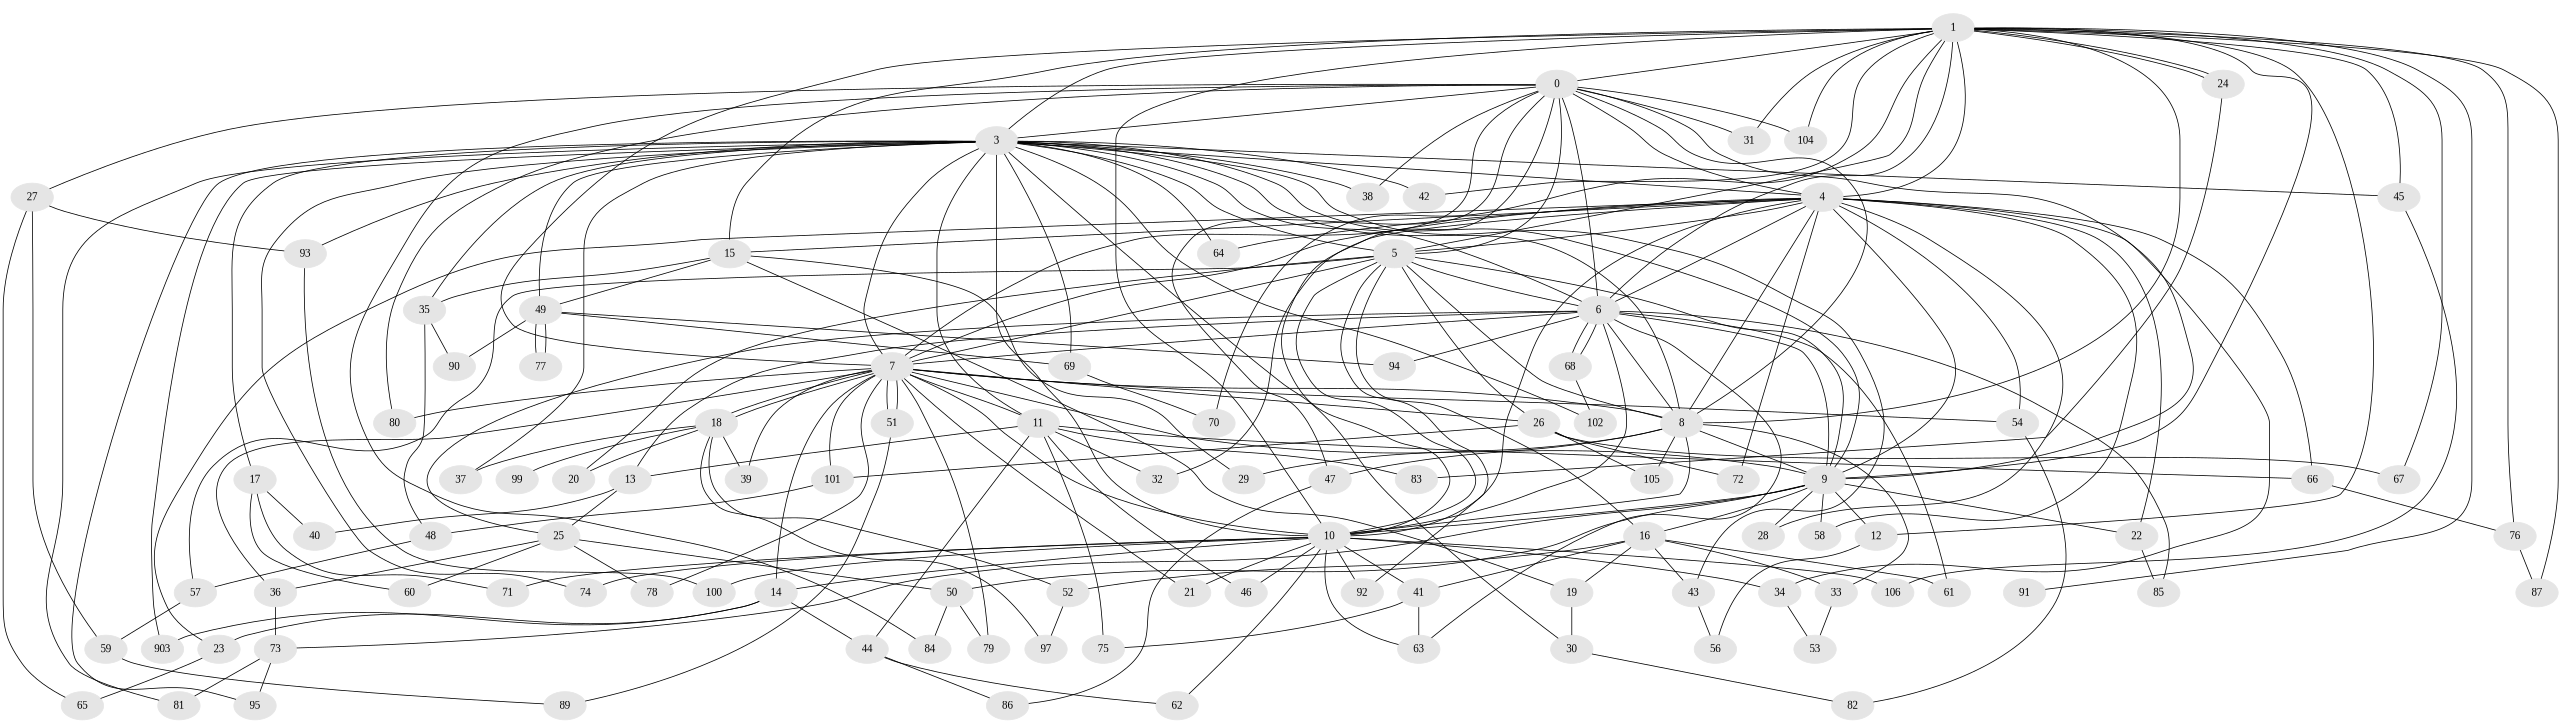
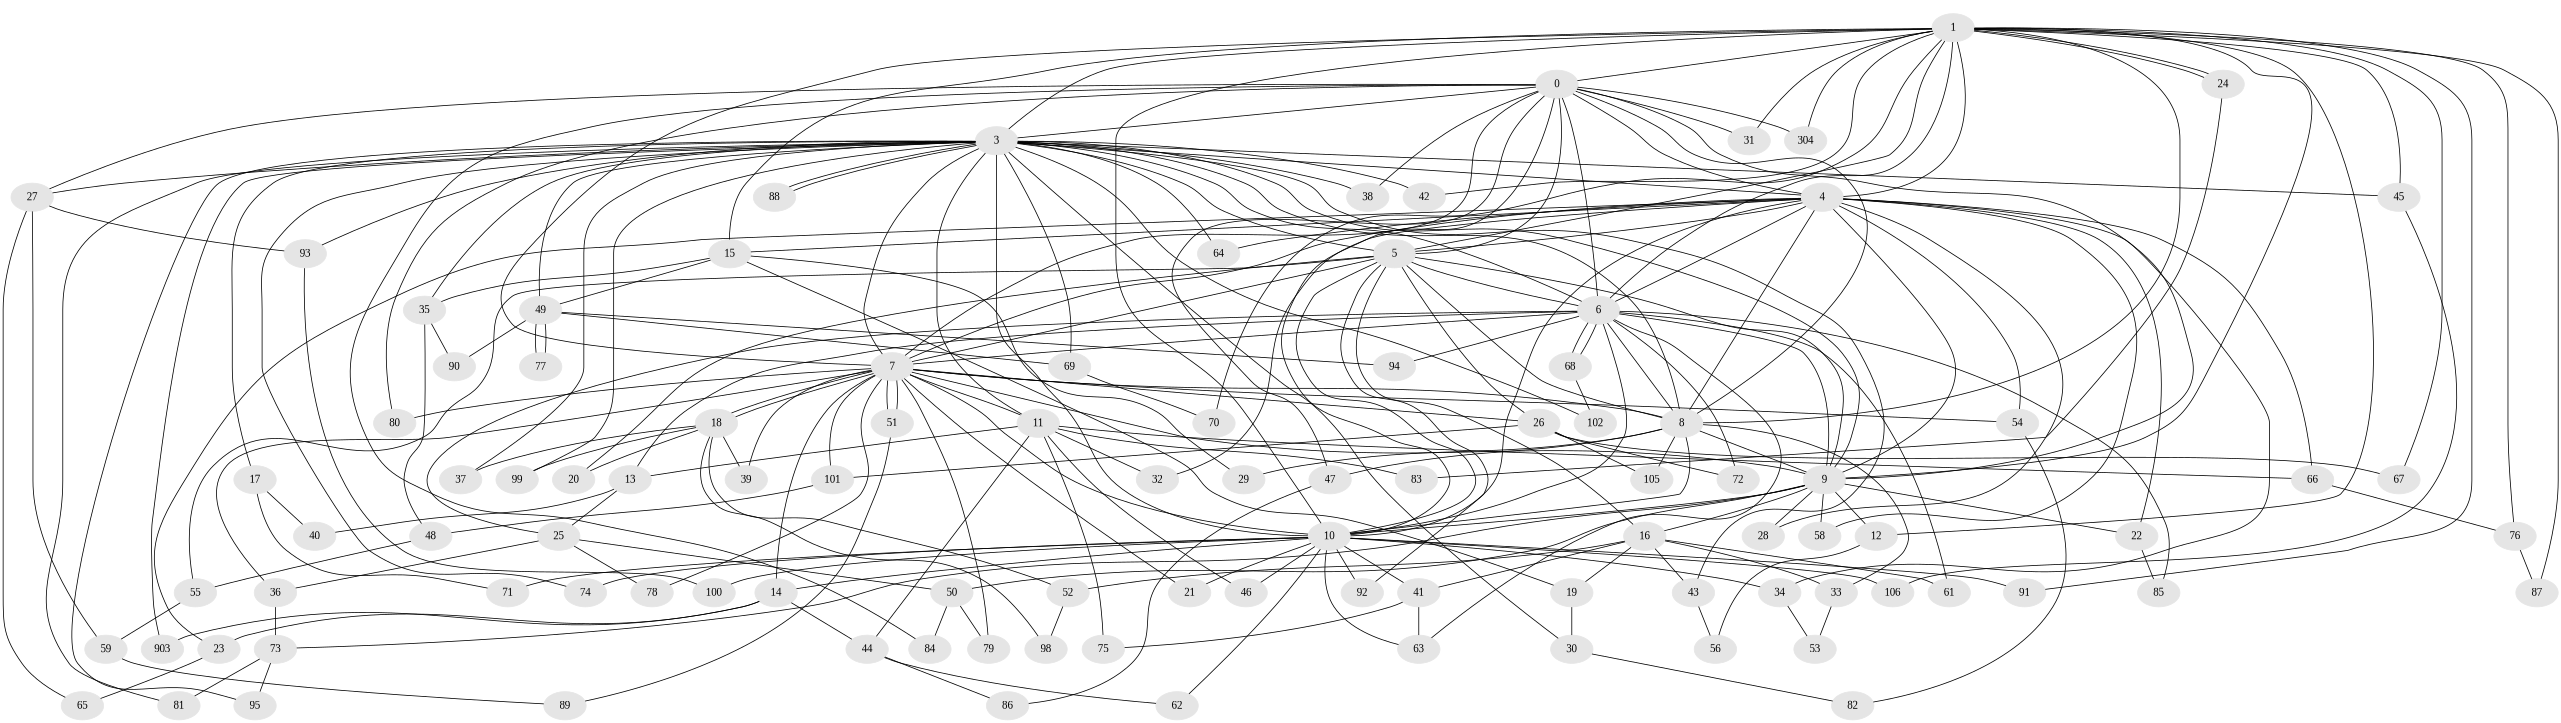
  graph {
    fontname="Liberation Serif"
    node [color=gray90 fontname="Liberation Serif" style=filled]
    edge [fontname="Liberation Serif"]
    n1 [label=0]
    1
    3
    4
    5
    6
    7
    8
    9
    10
    12
    15
    24
    31
    42
    45
    67
    70
    76
    87
    91
-   104
+   104 [label=304]
    27
    38
    47
    80
    84
    11
    17
    30
    35
    37
    43
    49
    64
    69
    74
    81
+   88
    93
    95
    99
    102
    n44 [label=903]
    22
    23
    28
    32
    34
    54
    58
    66
    72
    16
    20
    26
-   55 [label=57]
+   55
    92
    13
    25
    61
    63
    68
    85
    94
    14
    18
    21
    36
    39
    51
    78
    79
    101
    29
    33
    105
    50
    73
    41
    46
    62
    71
    100
    106
    56
    19
    83
    65
    59
    86
    44
    75
    40
-   60
    82
    48
    90
    77
    53
    52
-   98 [label=97]
+   98
    89
    n1 -- 3
    n1 -- 4
    n1 -- 5
    n1 -- 6
    n1 -- 7
    n1 -- 8
    n1 -- 9
    n1 -- 10
    n1 -- 31
    n1 -- 104
    n1 -- 27
    n1 -- 38
    n1 -- 47
    n1 -- 80
    n1 -- 84
    1 -- n1
    1 -- 3
    1 -- 4
    1 -- 5
    1 -- 6
    1 -- 7
    1 -- 8
    1 -- 9
    1 -- 10
    1 -- 12
    1 -- 15
    1 -- 24
    1 -- 24
    1 -- 31
    1 -- 42
    1 -- 45
    1 -- 67
    1 -- 70
    1 -- 76
    1 -- 87
    1 -- 91
    1 -- 104
    3 -- 4
    3 -- 5
    3 -- 6
    3 -- 7
    3 -- 8
    3 -- 9
    3 -- 10
    3 -- 42
    3 -- 45
+   3 -- 27
    3 -- 38
    3 -- 11
    3 -- 17
    3 -- 30
    3 -- 35
    3 -- 37
    3 -- 43
    3 -- 49
    3 -- 64
    3 -- 69
    3 -- 74
    3 -- 81
+   3 -- 88
+   3 -- 88
    3 -- 93
    3 -- 95
+   3 -- 99
    3 -- 102
    3 -- n44
    4 -- 5
    4 -- 6
    4 -- 7
    4 -- 8
    4 -- 9
    4 -- 10
    4 -- 15
    4 -- 64
    4 -- 22
    4 -- 23
    4 -- 28
    4 -- 32
    4 -- 34
    4 -- 54
    4 -- 58
    4 -- 66
-   4 -- 72
+   6 -- 72
    5 -- 6
    5 -- 7
    5 -- 8
    5 -- 9
    5 -- 10
    5 -- 16
    5 -- 20
    5 -- 26
    5 -- 55
    5 -- 92
    6 -- 7
    6 -- 8
    6 -- 9
    6 -- 10
    6 -- 13
    6 -- 25
    6 -- 61
    6 -- 63
    6 -- 68
    6 -- 68
    6 -- 85
    6 -- 94
    7 -- 8
    7 -- 9
    7 -- 10
    7 -- 80
    7 -- 11
    7 -- 54
    7 -- 26
    7 -- 14
    7 -- 18
    7 -- 18
    7 -- 21
    7 -- 36
    7 -- 39
    7 -- 51
    7 -- 51
    7 -- 78
    7 -- 79
    7 -- 101
    8 -- 9
    8 -- 10
    8 -- 47
    8 -- 29
    8 -- 33
    8 -- 105
    9 -- 10
    9 -- 12
    9 -- 22
    9 -- 28
    9 -- 58
    9 -- 16
    9 -- 50
    9 -- 73
+   10 -- 91
    10 -- 74
    10 -- 34
    10 -- 92
    10 -- 63
    10 -- 14
    10 -- 21
    10 -- 41
    10 -- 46
    10 -- 62
    10 -- 71
    10 -- 100
    10 -- 106
    12 -- 56
    15 -- 35
    15 -- 49
    15 -- 29
    15 -- 19
    24 -- 83
    45 -- 106
    76 -- 87
    27 -- 93
    27 -- 65
    27 -- 59
    47 -- 86
    11 -- 32
    11 -- 66
    11 -- 13
    11 -- 46
    11 -- 83
    11 -- 44
    11 -- 75
    17 -- 71
    17 -- 40
-   17 -- 60
    30 -- 82
    35 -- 48
    35 -- 90
    43 -- 56
    49 -- 69
    49 -- 94
    49 -- 90
    49 -- 77
    49 -- 77
    69 -- 70
    93 -- 100
    22 -- 85
    23 -- 65
    34 -- 53
    54 -- 82
    66 -- 76
    16 -- 43
    16 -- 61
    16 -- 33
    16 -- 41
    16 -- 19
    16 -- 52
    26 -- 67
    26 -- 72
    26 -- 101
    26 -- 105
    55 -- 59
    13 -- 25
    13 -- 40
    25 -- 36
    25 -- 78
    25 -- 50
-   25 -- 60
    68 -- 102
    14 -- n44
    14 -- 23
    14 -- 44
    18 -- 37
    18 -- 99
    18 -- 20
    18 -- 39
    18 -- 52
    18 -- 98
    36 -- 73
    51 -- 89
    101 -- 48
    33 -- 53
    50 -- 84
    50 -- 79
    73 -- 81
    73 -- 95
    41 -- 63
    41 -- 75
    19 -- 30
    59 -- 89
    44 -- 62
    44 -- 86
    48 -- 55
    52 -- 98
  }
